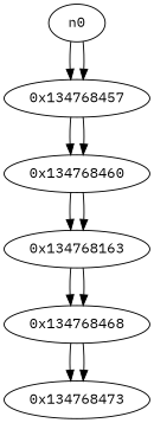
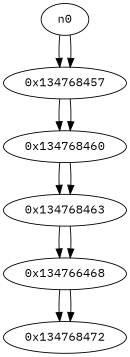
  digraph {
    fontname="IBM Plex Mono"
    node [fontname="IBM Plex Mono"]
    edge [fontname="IBM Plex Mono"]
    n1 [label="0x134768457"]
    n2 [label="0x134768460"]
-   n3 [label="0x134768163"]
-   n4 [label="0x134768468"]
-   n5 [label="0x134768473"]
+   n3 [label="0x134768463"]
+   n4 [label="0x134766468"]
+   n5 [label="0x134768472"]
    n0
    n1 -> n2
    n1 -> n2
    n2 -> n3
    n2 -> n3
    n3 -> n4
    n3 -> n4
    n4 -> n5
    n4 -> n5
    n0 -> n1
    n0 -> n1
  }
